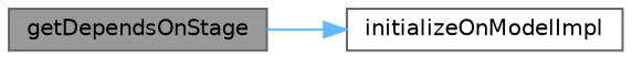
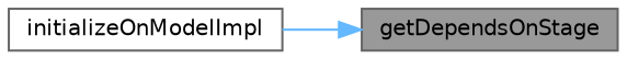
  digraph {
    rankdir=RL
    node [fontname=Helvetica fontsize=10 shape=box style=filled]
    n1 [color=gray40 fillcolor=grey60 fontcolor=black height=0.2 label=getDependsOnStage width=0.4]
    n2 [color=grey40 fillcolor=white height=0.2 label=initializeOnModelImpl width=0.4]
-   n2 -> n1 [color=steelblue1 dir=back fontname=Helvetica fontsize=10 labelfontname=Helvetica labelfontsize=10 style=solid]
+   n1 -> n2 [color=steelblue1 dir=back fontname=Helvetica fontsize=10 labelfontname=Helvetica labelfontsize=10 style=solid]
  }
